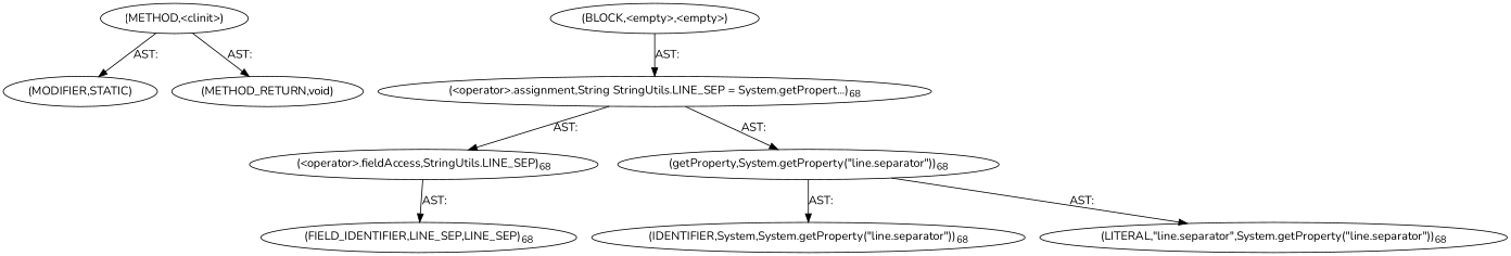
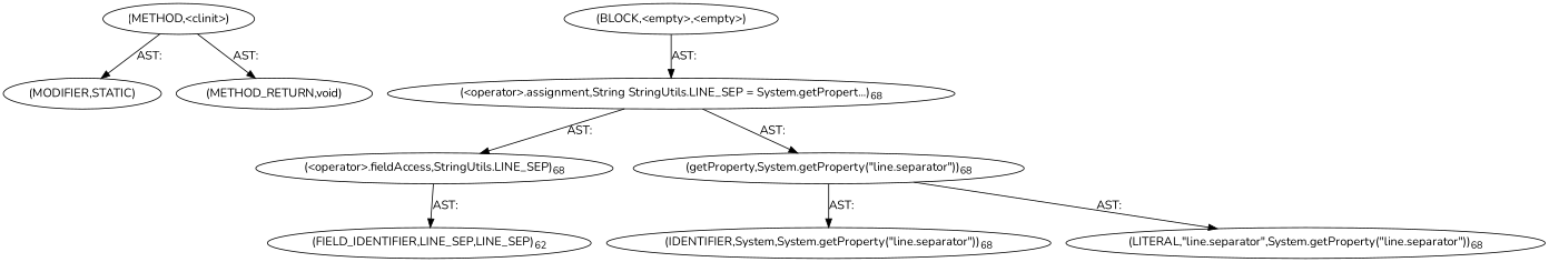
  digraph {
    fontname=Nunito
    node [fontname=Nunito]
    edge [fontname=Nunito]
    n1 [label=<(METHOD,&lt;clinit&gt;)>]
    n2 [label=<(MODIFIER,STATIC)>]
    n3 [label=<(METHOD_RETURN,void)>]
    n4 [label=<(BLOCK,&lt;empty&gt;,&lt;empty&gt;)>]
    n5 [label=<(&lt;operator&gt;.assignment,String StringUtils.LINE_SEP = System.getPropert...)<SUB>68</SUB>>]
    n6 [label=<(&lt;operator&gt;.fieldAccess,StringUtils.LINE_SEP)<SUB>68</SUB>>]
    n7 [label=<(getProperty,System.getProperty(&quot;line.separator&quot;))<SUB>68</SUB>>]
-   n8 [label=<(FIELD_IDENTIFIER,LINE_SEP,LINE_SEP)<SUB>68</SUB>>]
+   n8 [label=<(FIELD_IDENTIFIER,LINE_SEP,LINE_SEP)<SUB>62</SUB>>]
    n9 [label=<(IDENTIFIER,System,System.getProperty(&quot;line.separator&quot;))<SUB>68</SUB>>]
    n10 [label=<(LITERAL,&quot;line.separator&quot;,System.getProperty(&quot;line.separator&quot;))<SUB>68</SUB>>]
    n1 -> n2 [label="AST: "]
    n1 -> n3 [label="AST: "]
    n4 -> n5 [label="AST: "]
    n5 -> n6 [label="AST: "]
    n5 -> n7 [label="AST: "]
    n6 -> n8 [label="AST: "]
    n7 -> n9 [label="AST: "]
    n7 -> n10 [label="AST: "]
  }
